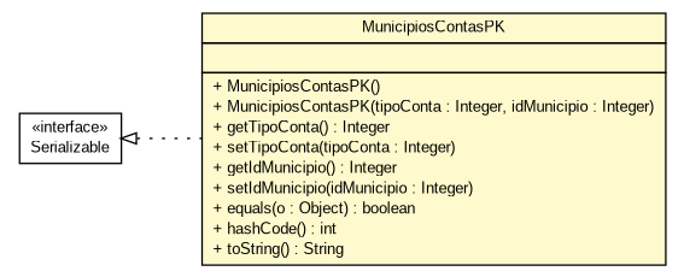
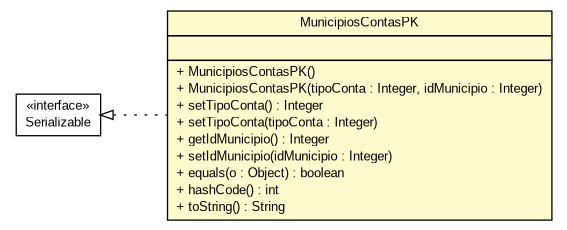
  digraph {
    nodesep=0.25
    ranksep=0.5
    rankdir=LR
    node [fontcolor=black fontname=arial fontsize=10.0 shape=plaintext]
-   n1 [label=<<table title="br.gov.to.sefaz.arr.persistence.entity.MunicipiosContasPK" border="0" cellborder="1" cellspacing="0" cellpadding="2" port="p" bgcolor="lemonChiffon" href="./MunicipiosContasPK.html"> 		<tr><td><table border="0" cellspacing="0" cellpadding="1"> <tr><td align="center" balign="center"> MunicipiosContasPK </td></tr> 		</table></td></tr> 		<tr><td><table border="0" cellspacing="0" cellpadding="1"> <tr><td align="left" balign="left">  </td></tr> 		</table></td></tr> 		<tr><td><table border="0" cellspacing="0" cellpadding="1"> <tr><td align="left" balign="left"> + MunicipiosContasPK() </td></tr> <tr><td align="left" balign="left"> + MunicipiosContasPK(tipoConta : Integer, idMunicipio : Integer) </td></tr> <tr><td align="left" balign="left"> + getTipoConta() : Integer </td></tr> <tr><td align="left" balign="left"> + setTipoConta(tipoConta : Integer) </td></tr> <tr><td align="left" balign="left"> + getIdMunicipio() : Integer </td></tr> <tr><td align="left" balign="left"> + setIdMunicipio(idMunicipio : Integer) </td></tr> <tr><td align="left" balign="left"> + equals(o : Object) : boolean </td></tr> <tr><td align="left" balign="left"> + hashCode() : int </td></tr> <tr><td align="left" balign="left"> + toString() : String </td></tr> 		</table></td></tr> 		</table>>]
+   n1 [label=<<table title="br.gov.to.sefaz.arr.persistence.entity.MunicipiosContasPK" border="0" cellborder="1" cellspacing="0" cellpadding="2" port="p" bgcolor="lemonChiffon" href="./MunicipiosContasPK.html"> 		<tr><td><table border="0" cellspacing="0" cellpadding="1"> <tr><td align="center" balign="center"> MunicipiosContasPK </td></tr> 		</table></td></tr> 		<tr><td><table border="0" cellspacing="0" cellpadding="1"> <tr><td align="left" balign="left">  </td></tr> 		</table></td></tr> 		<tr><td><table border="0" cellspacing="0" cellpadding="1"> <tr><td align="left" balign="left"> + MunicipiosContasPK() </td></tr> <tr><td align="left" balign="left"> + MunicipiosContasPK(tipoConta : Integer, idMunicipio : Integer) </td></tr> <tr><td align="left" balign="left"> + setTipoConta() : Integer </td></tr> <tr><td align="left" balign="left"> + setTipoConta(tipoConta : Integer) </td></tr> <tr><td align="left" balign="left"> + getIdMunicipio() : Integer </td></tr> <tr><td align="left" balign="left"> + setIdMunicipio(idMunicipio : Integer) </td></tr> <tr><td align="left" balign="left"> + equals(o : Object) : boolean </td></tr> <tr><td align="left" balign="left"> + hashCode() : int </td></tr> <tr><td align="left" balign="left"> + toString() : String </td></tr> 		</table></td></tr> 		</table>>]
    n2 [label=<<table title="java.io.Serializable" border="0" cellborder="1" cellspacing="0" cellpadding="2" port="p" href="http://java.sun.com/j2se/1.4.2/docs/api/java/io/Serializable.html"> 		<tr><td><table border="0" cellspacing="0" cellpadding="1"> <tr><td align="center" balign="center"> &#171;interface&#187; </td></tr> <tr><td align="center" balign="center"> Serializable </td></tr> 		</table></td></tr> 		</table>>]
    n2 -> n1 [arrowtail=empty dir=back fontname=arial fontsize=10 headport=p labelfontname=arial labelfontsize=10 style=dotted tailport=p]
  }
